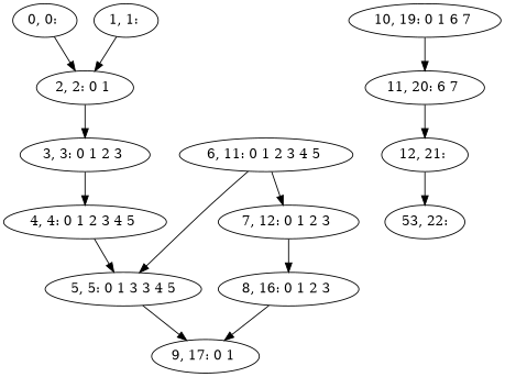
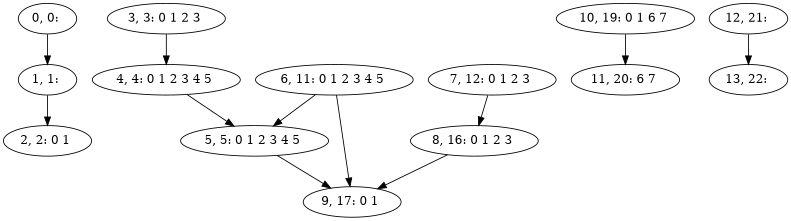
  digraph {
    n1 [label="0, 0: "]
    n2 [label="1, 1: "]
    n3 [label="2, 2: 0 1 "]
    n4 [label="3, 3: 0 1 2 3 "]
    n5 [label="4, 4: 0 1 2 3 4 5 "]
-   n6 [label="5, 5: 0 1 3 3 4 5"]
+   n6 [label="5, 5: 0 1 2 3 4 5 "]
    n7 [label="9, 17: 0 1 "]
    n8 [label="6, 11: 0 1 2 3 4 5 "]
    n9 [label="7, 12: 0 1 2 3 "]
    n10 [label="8, 16: 0 1 2 3 "]
    n11 [label="10, 19: 0 1 6 7 "]
    n12 [label="11, 20: 6 7 "]
    n13 [label="12, 21: "]
-   n14 [label="53, 22:"]
-   n1 -> n3
+   n14 [label="13, 22: "]
+   n1 -> n2
    n2 -> n3
-   n3 -> n4
    n4 -> n5
    n5 -> n6
    n6 -> n7
    n8 -> n6
-   n8 -> n9
+   n8 -> n7
    n9 -> n10
    n10 -> n7
    n11 -> n12
-   n12 -> n13
    n13 -> n14
  }
